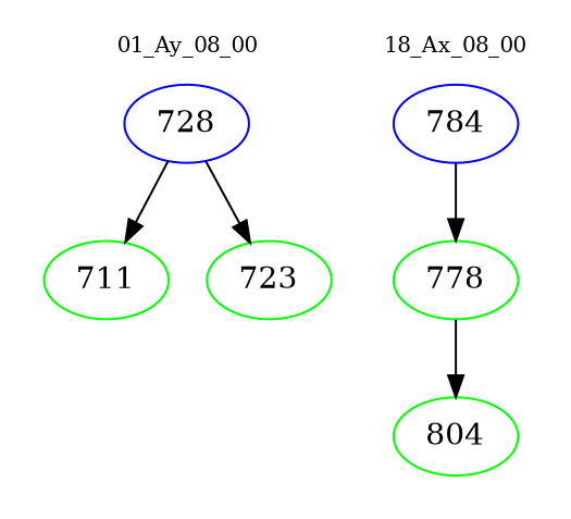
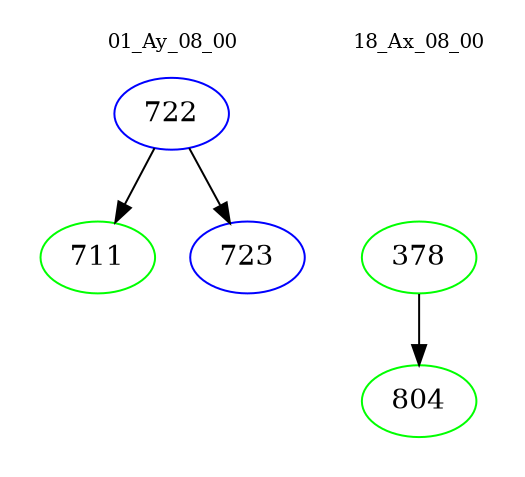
  digraph {
    node [color=green]
    edge [color=black]
-   n1 [color=blue label=728]
+   n1 [color=blue label=722]
    n2 [label=711]
-   n3 [label=723]
-   n4 [color=blue label=784]
+   n3 [color=blue label=723]
    n5 [label=804]
-   n6 [label=778]
+   n6 [label=378]
    subgraph cluster_1 {
      color=white
      fontsize=10
      label="01_Ay_08_00"
      n1
      n2
      n3
    }
    subgraph cluster_2 {
      color=white
      fontsize=10
      label="18_Ax_08_00"
-     n4
      n5
      n6
    }
    n1 -> n2
    n1 -> n3
-   n4 -> n6
    n6 -> n5
  }
